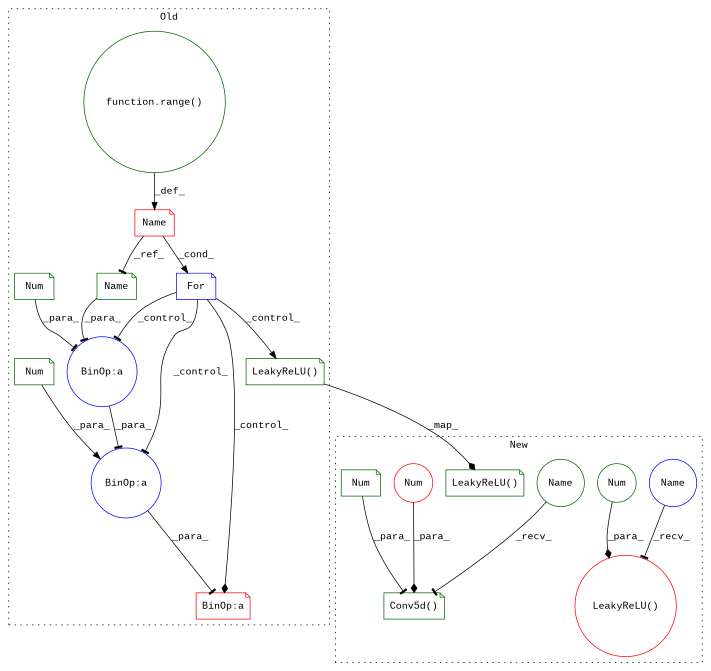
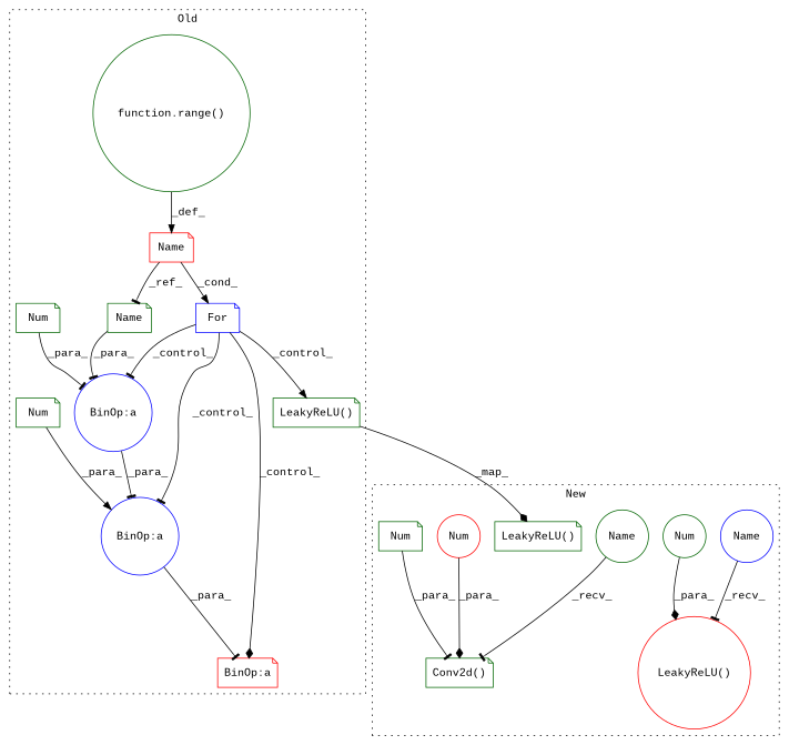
  digraph {
    fontname="Liberation Mono"
    node [a=75 l=1 s=298 shape=note color=darkgreen fontname="Liberation Mono"]
    edge [arrowhead=tee fontname="Liberation Mono"]
    n1 [l="6,1" label="function.range()" s="259,266" shape=circle]
    n2 [a=107 l="4,14" label=For s="250,267" color=blue]
    n3 [a=87 label=Name s=254 color=red]
    n4 [l="13,1" label="LeakyReLU()" s="442,458"]
    n5 [a=82 l=7 label="BinOp:a" shape=circle color=blue]
    n6 [a=76 label=Num s=305]
    n7 [a=82 l=4 label="BinOp:a" s=292 color=red]
    n8 [a=82 l=3 label="BinOp:a" shape=circle color=blue]
    n9 [a=76 label=Num s=297]
    n10 [a=87 label=Name s=301]
    n11 [l="13,15" label="LeakyReLU()" s="1204,1220" shape=circle color=red]
    n12 [a=76 l=3 label=Num s=1217 shape=circle]
-   n13 [l="10,21" label="Conv5d()" s="1145,1164"]
+   n13 [l="10,21" label="Conv2d()" s="1145,1164"]
    n14 [a=76 l=3 label=Num s=1155 shape=circle color=red]
    n15 [a=76 l=4 label=Num s=1160]
    n16 [l="13,15" label="LeakyReLU()" s="479,495"]
    n17 [a=87 l=2 label=Name s=1204 shape=circle color=blue]
    n18 [a=87 l=2 label=Name s=1145 shape=circle]
    subgraph cluster_1 {
      label=Old
      style=dotted
      n1
      n2
      n3
      n4
      n5
      n6
      n7
      n8
      n9
      n10
    }
    subgraph cluster_2 {
      label=New
      style=dotted
      n11
      n12
      n13
      n14
      n15
      n16
      n17
      n18
    }
    n1 -> n3 [label=_def_ arrowhead=normal]
    n2 -> n4 [label=_control_ arrowhead=normal]
    n2 -> n5 [label=_control_]
    n2 -> n7 [label=_control_ arrowhead=diamond]
    n2 -> n8 [label=_control_]
    n3 -> n2 [label=_cond_ arrowhead=normal]
    n3 -> n10 [label=_ref_]
    n4 -> n16 [label=_map_ arrowhead=diamond]
    n5 -> n7 [label=_para_]
    n6 -> n5 [label=_para_ arrowhead=normal]
    n8 -> n5 [label=_para_]
    n9 -> n8 [label=_para_]
    n10 -> n8 [label=_para_]
    n12 -> n11 [label=_para_ arrowhead=diamond]
    n14 -> n13 [label=_para_ arrowhead=diamond]
    n15 -> n13 [label=_para_]
    n17 -> n11 [label=_recv_]
    n18 -> n13 [label=_recv_]
  }
